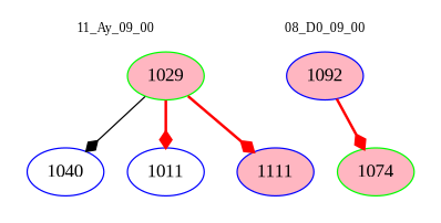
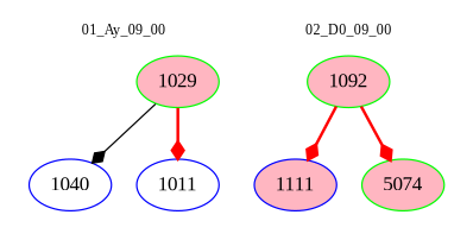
  digraph {
    fontname="Liberation Serif"
    node [color=green fillcolor=lightpink fontname="Liberation Serif" style=filled]
    edge [arrowhead=diamond color=red fontname="Liberation Serif" style=bold]
    n1 [label=1029]
    n2 [color=blue fillcolor=white label=1040]
    n3 [color=blue fillcolor=white label=1011]
-   n4 [color=blue label=1092]
-   n5 [label=1074]
+   n4 [label=1092]
+   n5 [label=5074]
    n6 [color=blue label=1111]
    subgraph cluster_1 {
      color=white
      fontsize=10
-     label="11_Ay_09_00"
+     label="01_Ay_09_00"
      n1
      n2
      n3
    }
    subgraph cluster_2 {
      color=white
      fontsize=10
-     label="08_D0_09_00"
+     label="02_D0_09_00"
      n4
      n5
      n6
    }
    n1 -> n2 [color=black style=solid]
    n1 -> n3
    n4 -> n5
-   n1 -> n6
+   n4 -> n6
  }
